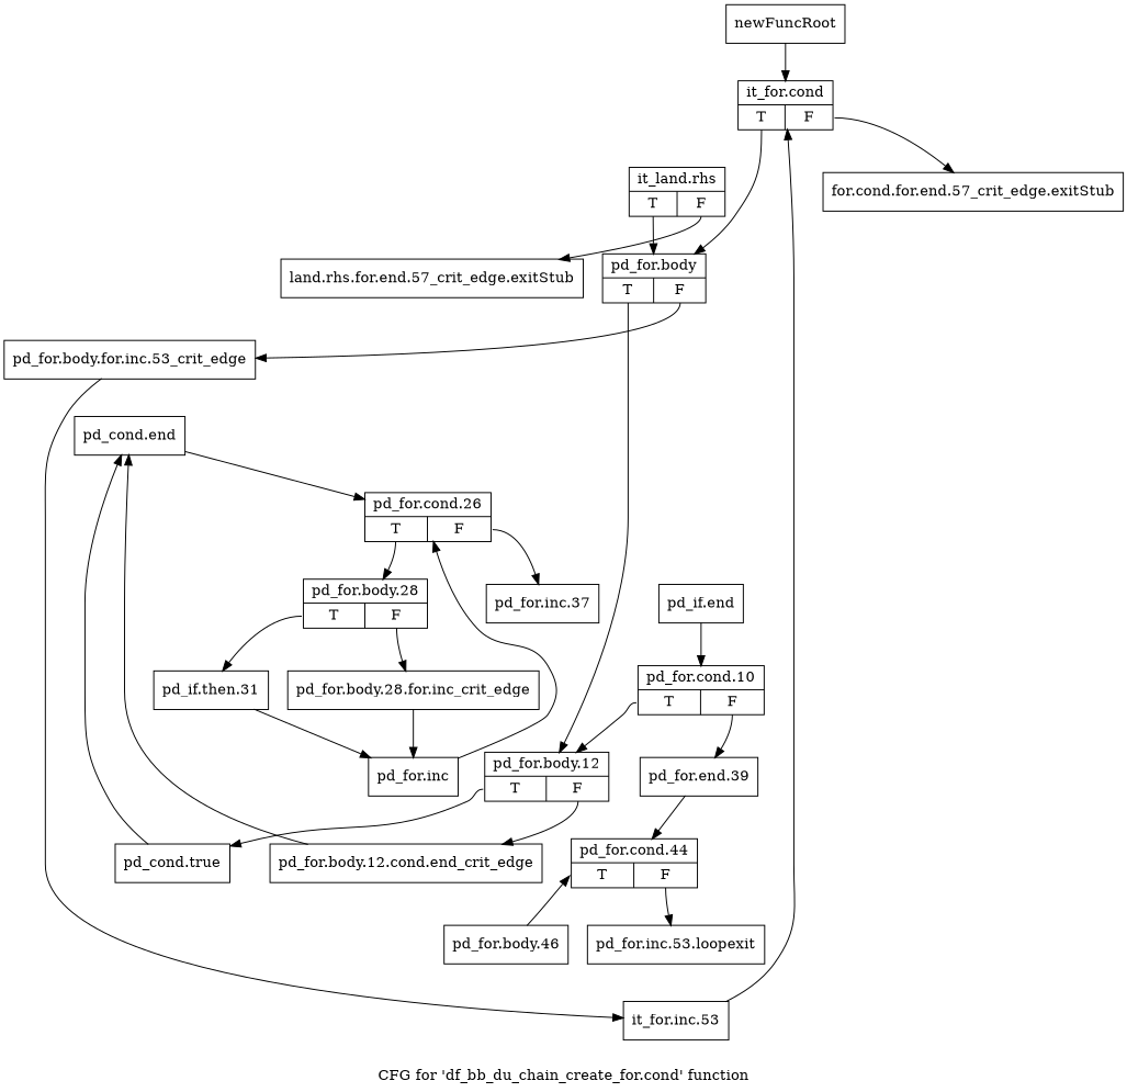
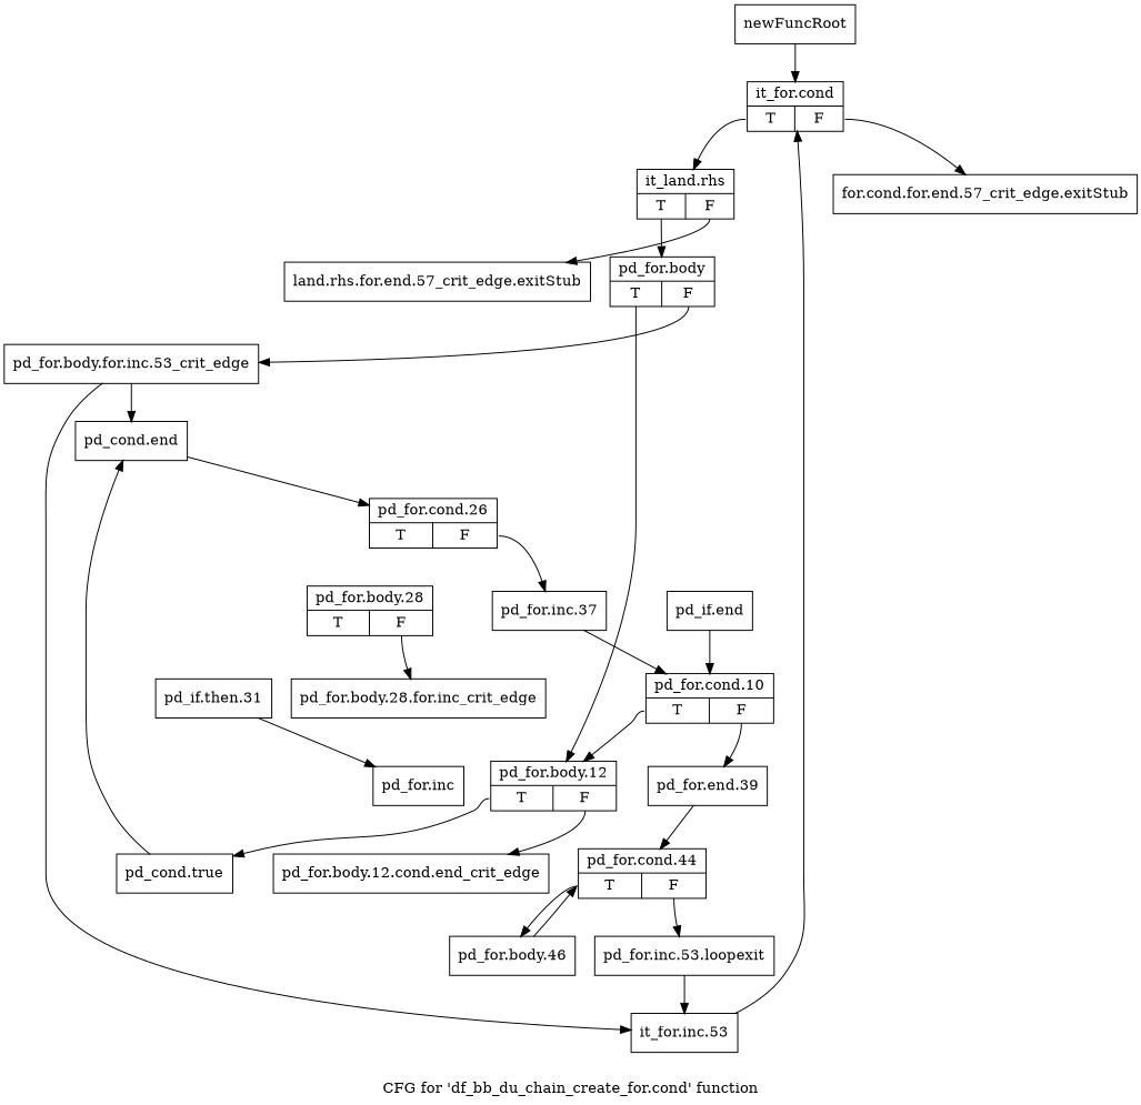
  digraph {
    label="CFG for 'df_bb_du_chain_create_for.cond' function"
    node [shape=record]
    n1 [label="{newFuncRoot}"]
    n2 [label="{it_for.cond|{<s0>T|<s1>F}}"]
    n3 [label="{for.cond.for.end.57_crit_edge.exitStub}"]
    n4 [label="{it_land.rhs|{<s0>T|<s1>F}}"]
    n5 [label="{land.rhs.for.end.57_crit_edge.exitStub}"]
    n6 [label="{pd_for.body|{<s0>T|<s1>F}}"]
    n7 [label="{pd_for.body.for.inc.53_crit_edge}"]
    n8 [label="{pd_for.body.12|{<s0>T|<s1>F}}"]
    n9 [label="{pd_if.end}"]
    n10 [label="{pd_for.cond.10|{<s0>T|<s1>F}}"]
    n11 [label="{it_for.inc.53}"]
    n12 [label="{pd_for.end.39}"]
    n13 [label="{pd_cond.true}"]
    n14 [label="{pd_for.body.12.cond.end_crit_edge}"]
    n15 [label="{pd_for.cond.44|{<s0>T|<s1>F}}"]
    n16 [label="{pd_cond.end}"]
    n17 [label="{pd_for.body.46}"]
    n18 [label="{pd_for.inc.53.loopexit}"]
    n19 [label="{pd_for.cond.26|{<s0>T|<s1>F}}"]
    n20 [label="{pd_for.body.28|{<s0>T|<s1>F}}"]
    n21 [label="{pd_for.inc.37}"]
    n22 [label="{pd_if.then.31}"]
    n23 [label="{pd_for.body.28.for.inc_crit_edge}"]
    n24 [label="{pd_for.inc}"]
    n1 -> n2
    n2 -> n3 [tailport=s1]
-   n2 -> n6 [tailport=s0]
+   n2 -> n4 [tailport=s0]
    n4 -> n5 [tailport=s1]
    n4 -> n6 [tailport=s0]
    n6 -> n7 [tailport=s1]
    n6 -> n8 [tailport=s0]
    n7 -> n11
    n8 -> n13 [tailport=s0]
    n8 -> n14 [tailport=s1]
    n9 -> n10
    n10 -> n8 [tailport=s0]
    n10 -> n12 [tailport=s1]
    n11 -> n2
    n12 -> n15
    n13 -> n16
-   n14 -> n16
+   n7 -> n16
+   n15 -> n17 [tailport=s0]
    n15 -> n18 [tailport=s1]
    n16 -> n19
    n17 -> n15
-   n19 -> n20 [tailport=s0]
+   n18 -> n11
    n19 -> n21 [tailport=s1]
-   n20 -> n22 [tailport=s0]
    n20 -> n23 [tailport=s1]
+   n21 -> n10
    n22 -> n24
-   n23 -> n24
-   n24 -> n19
  }
